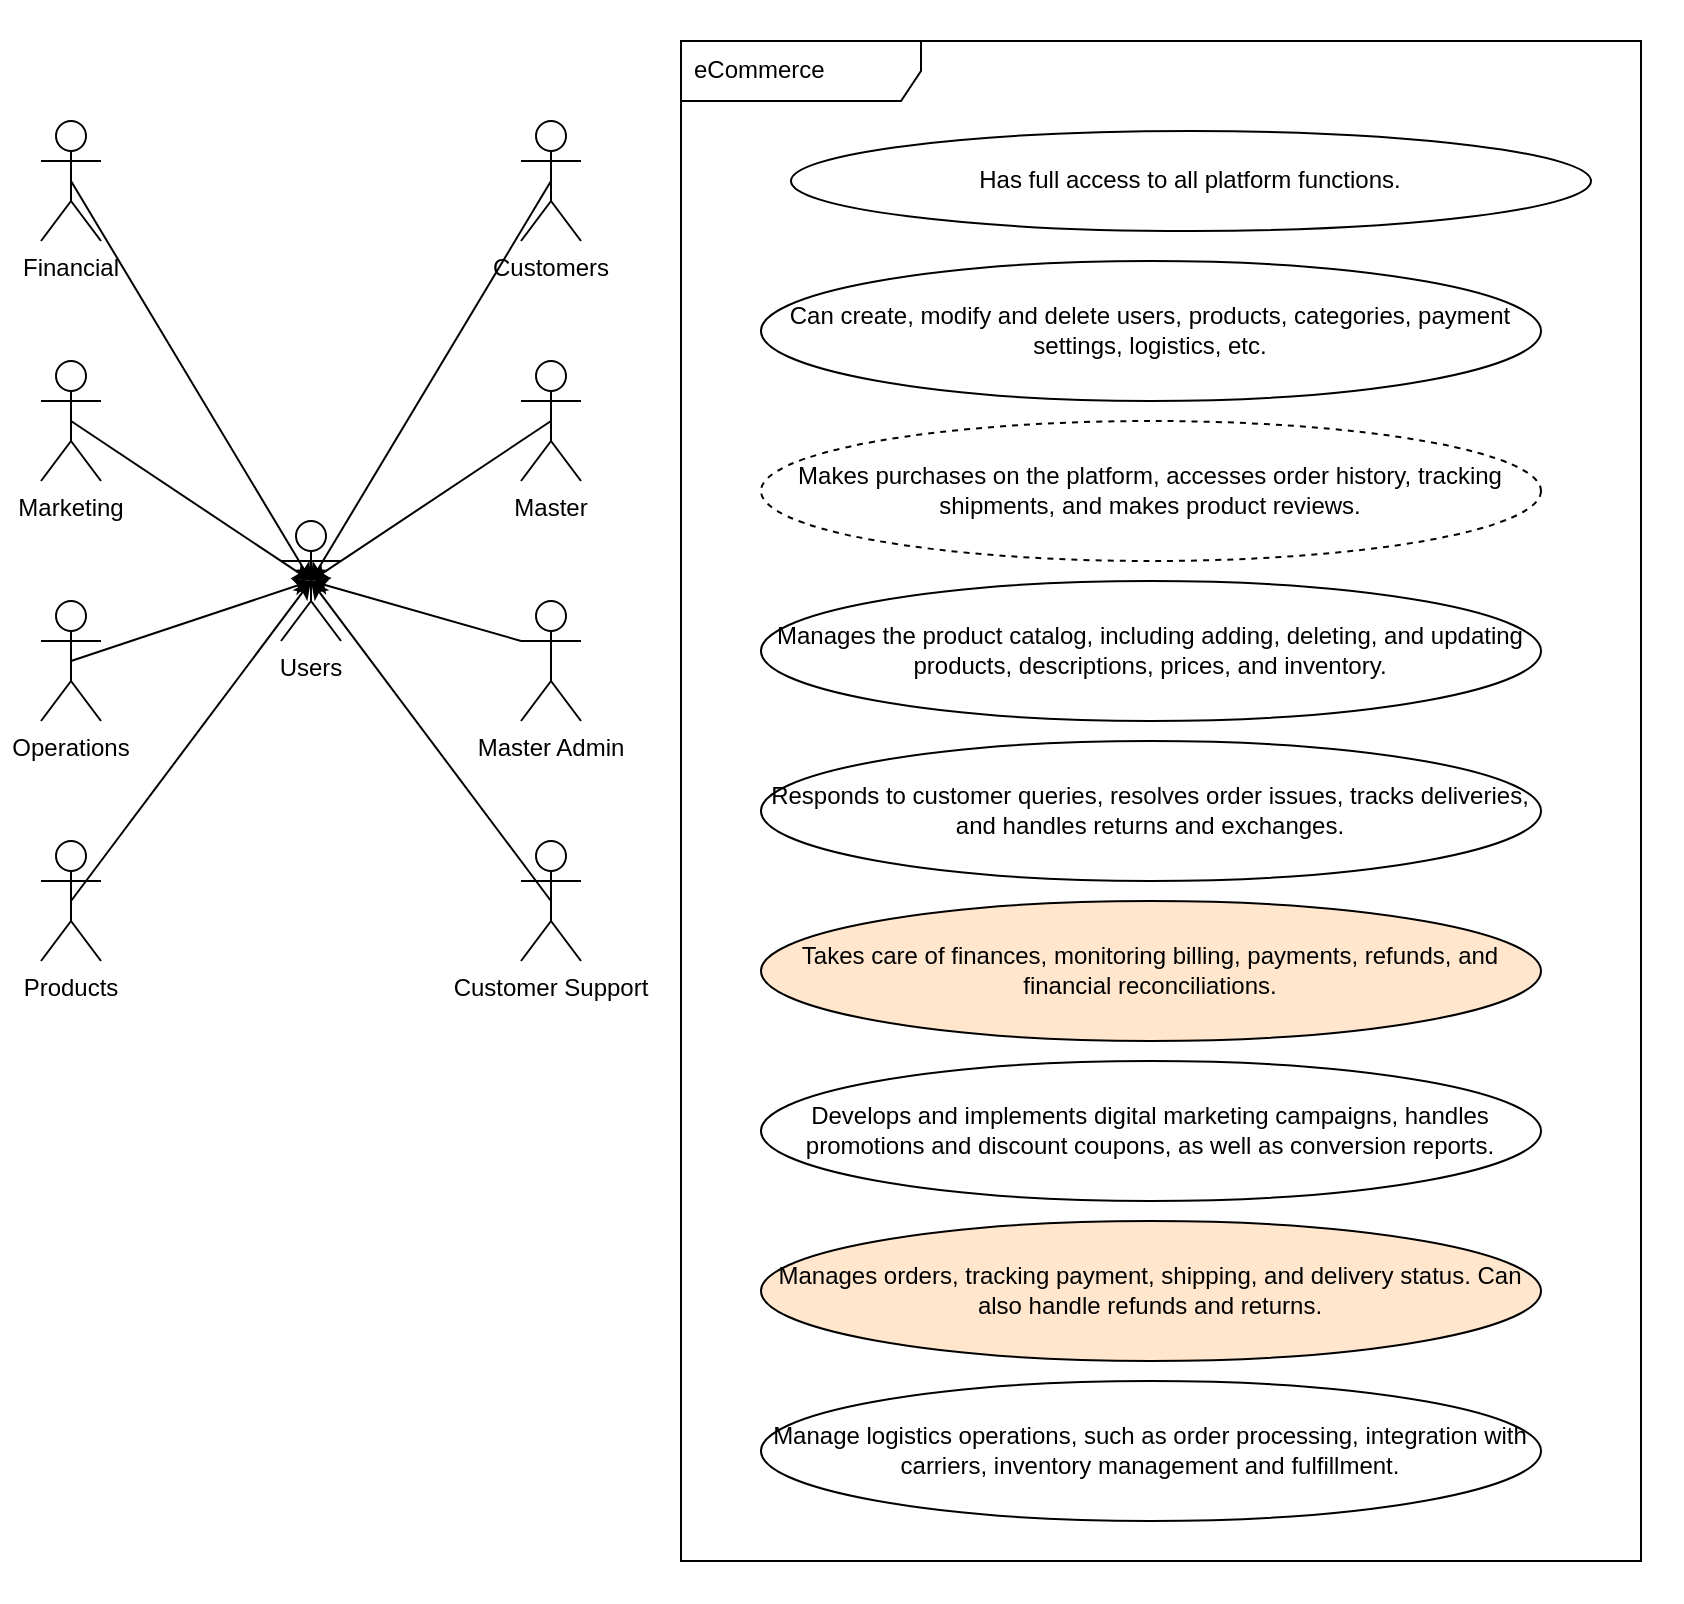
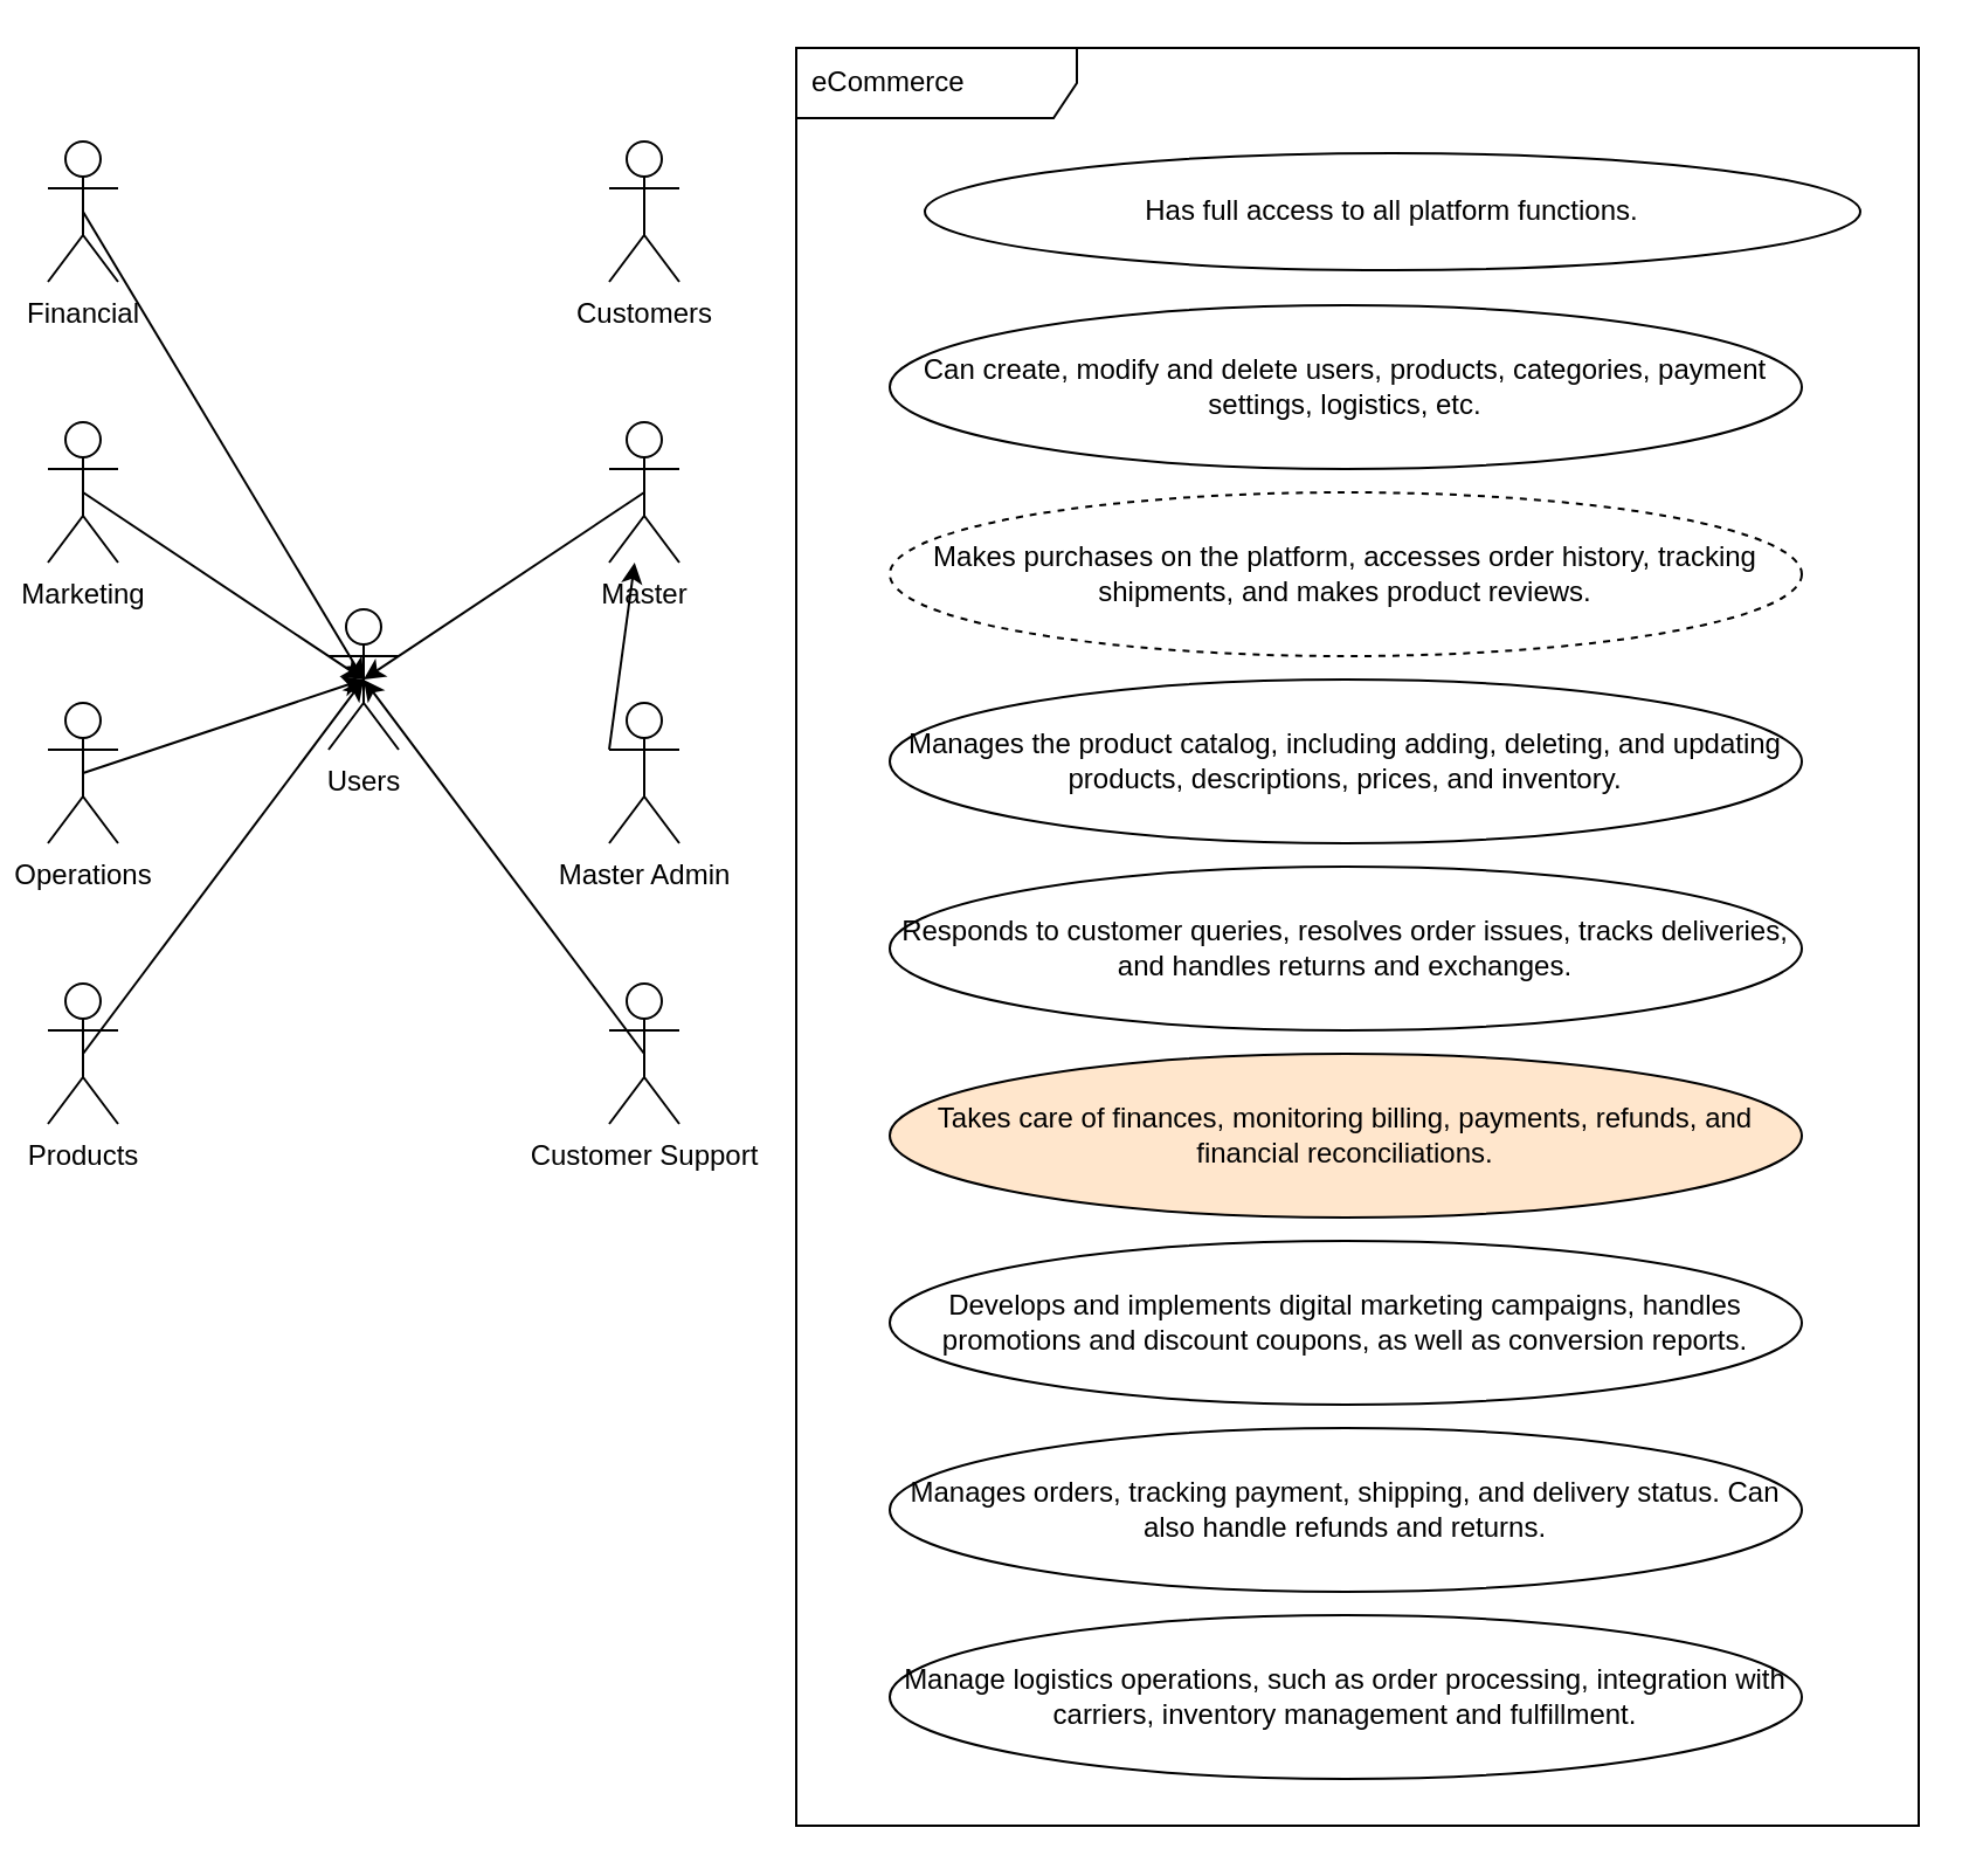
  <mxCell id="0" />
  <mxCell id="1" parent="0" />
  <mxCell id="2" value="eCommerce" style="shape=umlFrame;whiteSpace=wrap;html=1;width=120;height=30;boundedLbl=1;verticalAlign=middle;align=left;spacingLeft=5;" parent="1" vertex="1"><mxGeometry x="340" y="20" width="480" height="760" as="geometry" /></mxCell>
- <mxCell id="3" style="edgeStyle=none;html=1;exitX=0.5;exitY=0.5;exitDx=0;exitDy=0;exitPerimeter=0;entryX=0.5;entryY=0.5;entryDx=0;entryDy=0;entryPerimeter=0;" edge="1" parent="1" source="4" target="5"><mxGeometry relative="1" as="geometry" /></mxCell>
  <mxCell id="4" value="Customers" style="shape=umlActor;verticalLabelPosition=bottom;verticalAlign=top;html=1;" vertex="1" parent="1"><mxGeometry x="260" y="60" width="30" height="60" as="geometry" /></mxCell>
  <mxCell id="5" value="Users" style="shape=umlActor;verticalLabelPosition=bottom;verticalAlign=top;html=1;" vertex="1" parent="1"><mxGeometry x="140" y="260" width="30" height="60" as="geometry" /></mxCell>
  <mxCell id="6" style="edgeStyle=none;html=1;exitX=0.5;exitY=0.5;exitDx=0;exitDy=0;exitPerimeter=0;entryX=0.5;entryY=0.5;entryDx=0;entryDy=0;entryPerimeter=0;" edge="1" parent="1" source="7" target="5"><mxGeometry relative="1" as="geometry"><mxPoint x="150" y="290" as="targetPoint" /></mxGeometry></mxCell>
  <mxCell id="7" value="Master" style="shape=umlActor;verticalLabelPosition=bottom;verticalAlign=top;html=1;" vertex="1" parent="1"><mxGeometry x="260" y="180" width="30" height="60" as="geometry" /></mxCell>
- <mxCell id="8" style="edgeStyle=none;html=1;exitX=0;exitY=0.333;exitDx=0;exitDy=0;exitPerimeter=0;entryX=0.5;entryY=0.5;entryDx=0;entryDy=0;entryPerimeter=0;" edge="1" parent="1" source="9" target="5"><mxGeometry relative="1" as="geometry"><mxPoint x="150" y="290" as="targetPoint" /></mxGeometry></mxCell>
+ <mxCell id="8" style="edgeStyle=none;html=1;exitX=0;exitY=0.333;exitDx=0;exitDy=0;exitPerimeter=0;" edge="1" parent="1" source="9" target="7"><mxGeometry relative="1" as="geometry"><mxPoint x="150" y="290" as="targetPoint" /></mxGeometry></mxCell>
  <mxCell id="9" value="Master Admin" style="shape=umlActor;verticalLabelPosition=bottom;verticalAlign=top;html=1;" vertex="1" parent="1"><mxGeometry x="260" y="300" width="30" height="60" as="geometry" /></mxCell>
  <mxCell id="10" style="edgeStyle=none;html=1;exitX=0.5;exitY=0.5;exitDx=0;exitDy=0;exitPerimeter=0;entryX=0.5;entryY=0.5;entryDx=0;entryDy=0;entryPerimeter=0;" edge="1" parent="1" source="11" target="5"><mxGeometry relative="1" as="geometry" /></mxCell>
  <mxCell id="11" value="Customer Support" style="shape=umlActor;verticalLabelPosition=bottom;verticalAlign=top;html=1;" vertex="1" parent="1"><mxGeometry x="260" y="420" width="30" height="60" as="geometry" /></mxCell>
  <mxCell id="12" style="edgeStyle=none;html=1;exitX=0.5;exitY=0.5;exitDx=0;exitDy=0;exitPerimeter=0;entryX=0.5;entryY=0.5;entryDx=0;entryDy=0;entryPerimeter=0;" edge="1" parent="1" source="13" target="5"><mxGeometry relative="1" as="geometry"><mxPoint x="150" y="300" as="targetPoint" /></mxGeometry></mxCell>
  <mxCell id="13" value="Financial" style="shape=umlActor;verticalLabelPosition=bottom;verticalAlign=top;html=1;" vertex="1" parent="1"><mxGeometry x="20" y="60" width="30" height="60" as="geometry" /></mxCell>
  <mxCell id="14" style="edgeStyle=none;html=1;exitX=0.5;exitY=0.5;exitDx=0;exitDy=0;exitPerimeter=0;entryX=0.5;entryY=0.5;entryDx=0;entryDy=0;entryPerimeter=0;" edge="1" parent="1" source="15" target="5"><mxGeometry relative="1" as="geometry"><mxPoint x="150" y="300" as="targetPoint" /></mxGeometry></mxCell>
  <mxCell id="15" value="Marketing" style="shape=umlActor;verticalLabelPosition=bottom;verticalAlign=top;html=1;" vertex="1" parent="1"><mxGeometry x="20" y="180" width="30" height="60" as="geometry" /></mxCell>
  <mxCell id="16" style="edgeStyle=none;html=1;exitX=0.5;exitY=0.5;exitDx=0;exitDy=0;exitPerimeter=0;" edge="1" parent="1" source="17"><mxGeometry relative="1" as="geometry"><mxPoint x="155" y="290" as="targetPoint" /></mxGeometry></mxCell>
  <mxCell id="17" value="Operations" style="shape=umlActor;verticalLabelPosition=bottom;verticalAlign=top;html=1;" vertex="1" parent="1"><mxGeometry x="20" y="300" width="30" height="60" as="geometry" /></mxCell>
  <mxCell id="18" style="edgeStyle=none;html=1;exitX=0.5;exitY=0.5;exitDx=0;exitDy=0;exitPerimeter=0;entryX=0.5;entryY=0.5;entryDx=0;entryDy=0;entryPerimeter=0;" edge="1" parent="1" source="19" target="5"><mxGeometry relative="1" as="geometry"><mxPoint x="150" y="300" as="targetPoint" /></mxGeometry></mxCell>
  <mxCell id="19" value="Products" style="shape=umlActor;verticalLabelPosition=bottom;verticalAlign=top;html=1;" vertex="1" parent="1"><mxGeometry x="20" y="420" width="30" height="60" as="geometry" /></mxCell>
  <mxCell id="20" value="Manages the product catalog, including adding, deleting, and updating products, descriptions, prices, and inventory." style="ellipse;whiteSpace=wrap;html=1;align=center;verticalAlign=middle;labelBorderColor=none;labelBackgroundColor=none;" vertex="1" parent="1"><mxGeometry x="380" y="290" width="390" height="70" as="geometry" /></mxCell>
  <mxCell id="21" value="Has full access to all platform functions." style="ellipse;whiteSpace=wrap;html=1;labelBackgroundColor=none;labelBorderColor=none;" vertex="1" parent="1"><mxGeometry x="395" y="65" width="400" height="50" as="geometry" /></mxCell>
  <mxCell id="22" value="Can create, modify and delete users, products, categories, payment settings, logistics, etc." style="ellipse;whiteSpace=wrap;html=1;align=center;verticalAlign=middle;labelBorderColor=none;labelBackgroundColor=none;" vertex="1" parent="1"><mxGeometry x="380" y="130" width="390" height="70" as="geometry" /></mxCell>
  <mxCell id="23" value="Makes purchases on the platform, accesses order history, tracking shipments, and makes product reviews." style="ellipse;whiteSpace=wrap;html=1;align=center;verticalAlign=middle;labelBorderColor=none;labelBackgroundColor=none;dashed=1;" vertex="1" parent="1"><mxGeometry x="380" y="210" width="390" height="70" as="geometry" /></mxCell>
  <mxCell id="24" value="Responds to customer queries, resolves order issues, tracks deliveries, and handles returns and exchanges." style="ellipse;whiteSpace=wrap;html=1;align=center;verticalAlign=middle;labelBorderColor=none;labelBackgroundColor=none;" vertex="1" parent="1"><mxGeometry x="380" y="370" width="390" height="70" as="geometry" /></mxCell>
  <mxCell id="25" value="Takes care of finances, monitoring billing, payments, refunds, and financial reconciliations." style="ellipse;whiteSpace=wrap;html=1;align=center;verticalAlign=middle;labelBorderColor=none;labelBackgroundColor=none;fillColor=#ffe6cc;" vertex="1" parent="1"><mxGeometry x="380" y="450" width="390" height="70" as="geometry" /></mxCell>
  <mxCell id="26" value="Develops and implements digital marketing campaigns, handles promotions and discount coupons, as well as conversion reports." style="ellipse;whiteSpace=wrap;html=1;align=center;verticalAlign=middle;labelBorderColor=none;labelBackgroundColor=none;" vertex="1" parent="1"><mxGeometry x="380" y="530" width="390" height="70" as="geometry" /></mxCell>
- <mxCell id="27" value="Manages orders, tracking payment, shipping, and delivery status. Can also handle refunds and returns." style="ellipse;whiteSpace=wrap;html=1;align=center;verticalAlign=middle;labelBorderColor=none;labelBackgroundColor=none;fillColor=#ffe6cc;" vertex="1" parent="1"><mxGeometry x="380" y="610" width="390" height="70" as="geometry" /></mxCell>
+ <mxCell id="27" value="Manages orders, tracking payment, shipping, and delivery status. Can also handle refunds and returns." style="ellipse;whiteSpace=wrap;html=1;align=center;verticalAlign=middle;labelBorderColor=none;labelBackgroundColor=none;" vertex="1" parent="1"><mxGeometry x="380" y="610" width="390" height="70" as="geometry" /></mxCell>
  <mxCell id="28" value="Manage logistics operations, such as order processing, integration with carriers, inventory management and fulfillment." style="ellipse;whiteSpace=wrap;html=1;align=center;verticalAlign=middle;labelBorderColor=none;labelBackgroundColor=none;" vertex="1" parent="1"><mxGeometry x="380" y="690" width="390" height="70" as="geometry" /></mxCell>
